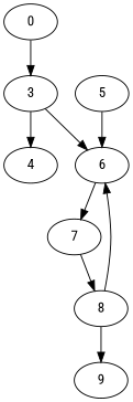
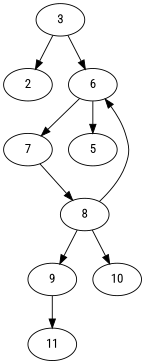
  digraph {
    fontname="Roboto Condensed"
    node [fontname="Roboto Condensed"]
    edge [fontname="Roboto Condensed"]
-   0
    3
-   4
+   4 [label=2]
    6
    7
    5
    8
    9
-   0 -> 3
+   10
+   11
    3 -> 4
    3 -> 6
    6 -> 7
    7 -> 8
-   5 -> 6
+   6 -> 5
    8 -> 6
    8 -> 9
+   8 -> 10
+   9 -> 11
  }
